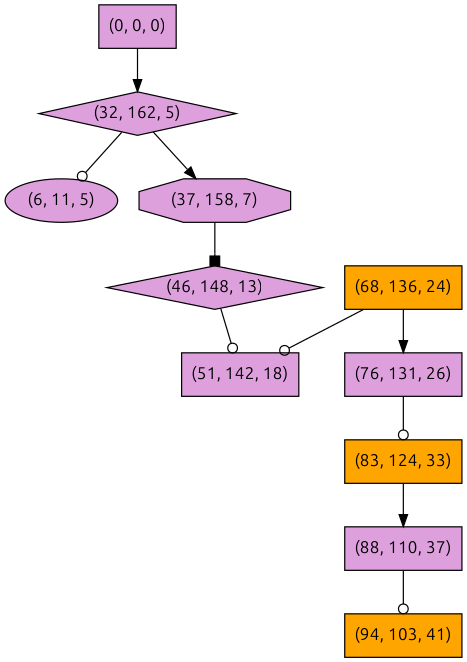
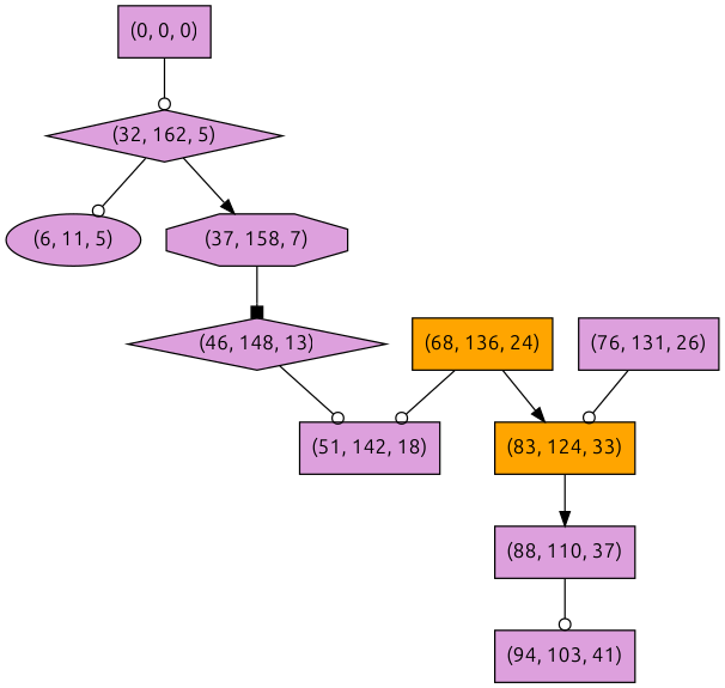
  digraph {
    fontname=Ubuntu
    node [fillcolor=plum fontname=Ubuntu shape=box style=filled]
    edge [arrowhead=odot fontname=Ubuntu]
    "(32, 162, 5)" [shape=diamond]
    "(0, 0, 0)"
    "(6, 11, 5)" [shape=ellipse]
    "(37, 158, 7)" [shape=octagon]
    "(46, 148, 13)" [shape=diamond]
    "(51, 142, 18)"
    "(68, 136, 24)" [fillcolor=orange]
    n8 [label="(76, 131, 26)"]
    "(83, 124, 33)" [fillcolor=orange]
    "(88, 110, 37)"
-   "(94, 103, 41)" [fillcolor=orange]
+   "(94, 103, 41)"
    "(32, 162, 5)" -> "(6, 11, 5)"
    "(32, 162, 5)" -> "(37, 158, 7)" [arrowhead=normal]
-   "(0, 0, 0)" -> "(32, 162, 5)" [arrowhead=normal]
+   "(0, 0, 0)" -> "(32, 162, 5)"
    "(37, 158, 7)" -> "(46, 148, 13)" [arrowhead=box]
    "(46, 148, 13)" -> "(51, 142, 18)"
    "(68, 136, 24)" -> "(51, 142, 18)"
-   "(68, 136, 24)" -> n8 [arrowhead=normal]
+   "(68, 136, 24)" -> "(83, 124, 33)" [arrowhead=normal]
    n8 -> "(83, 124, 33)"
    "(83, 124, 33)" -> "(88, 110, 37)" [arrowhead=normal]
    "(88, 110, 37)" -> "(94, 103, 41)"
  }
